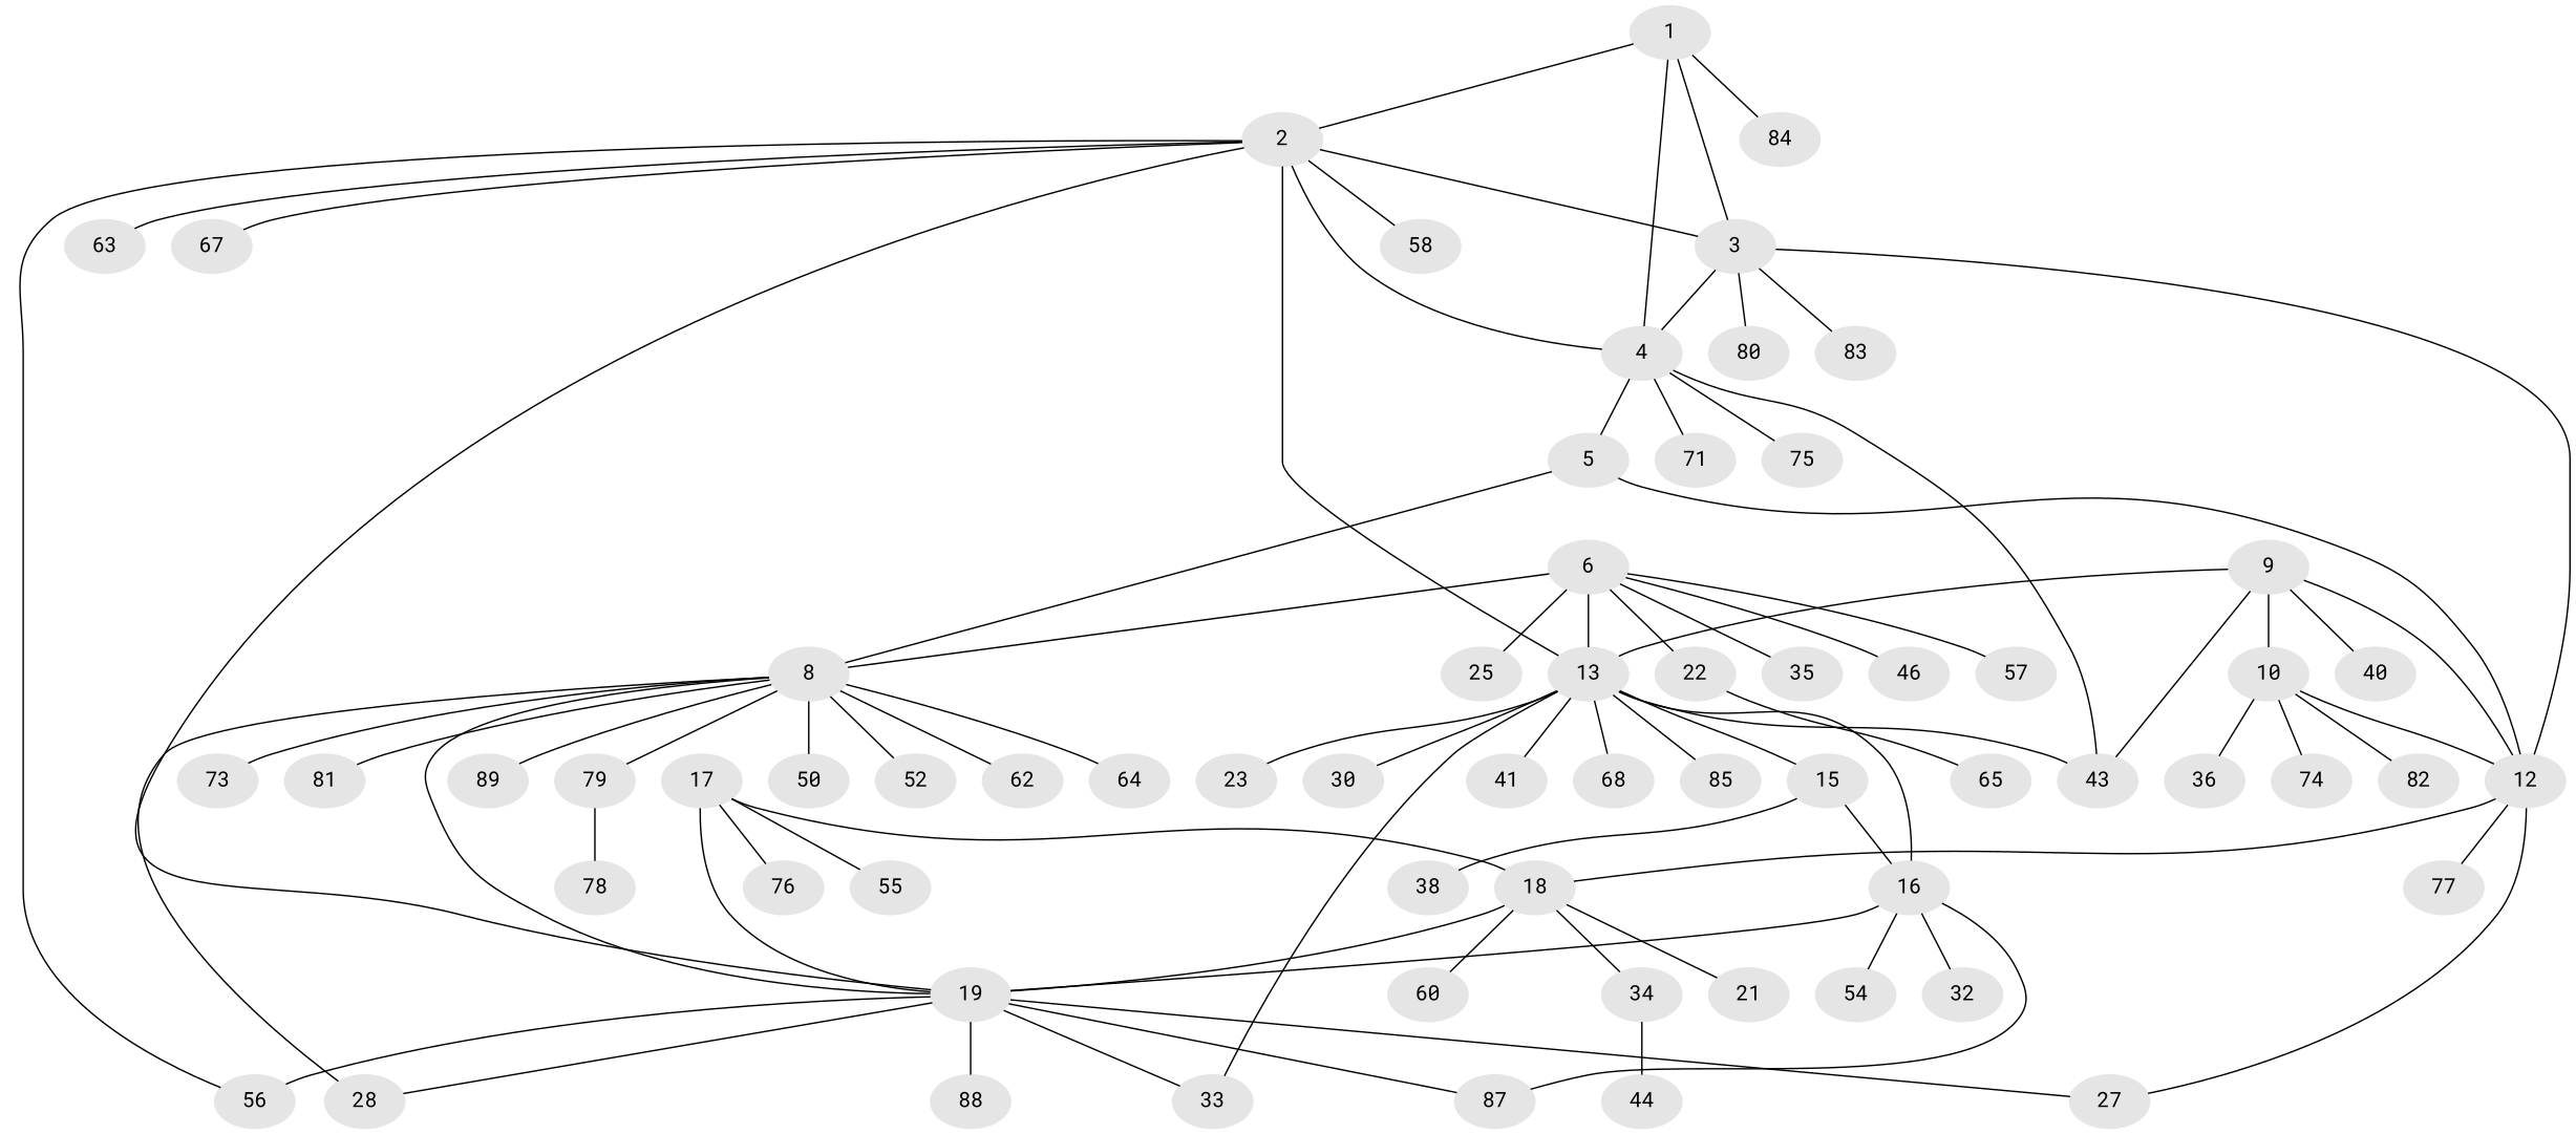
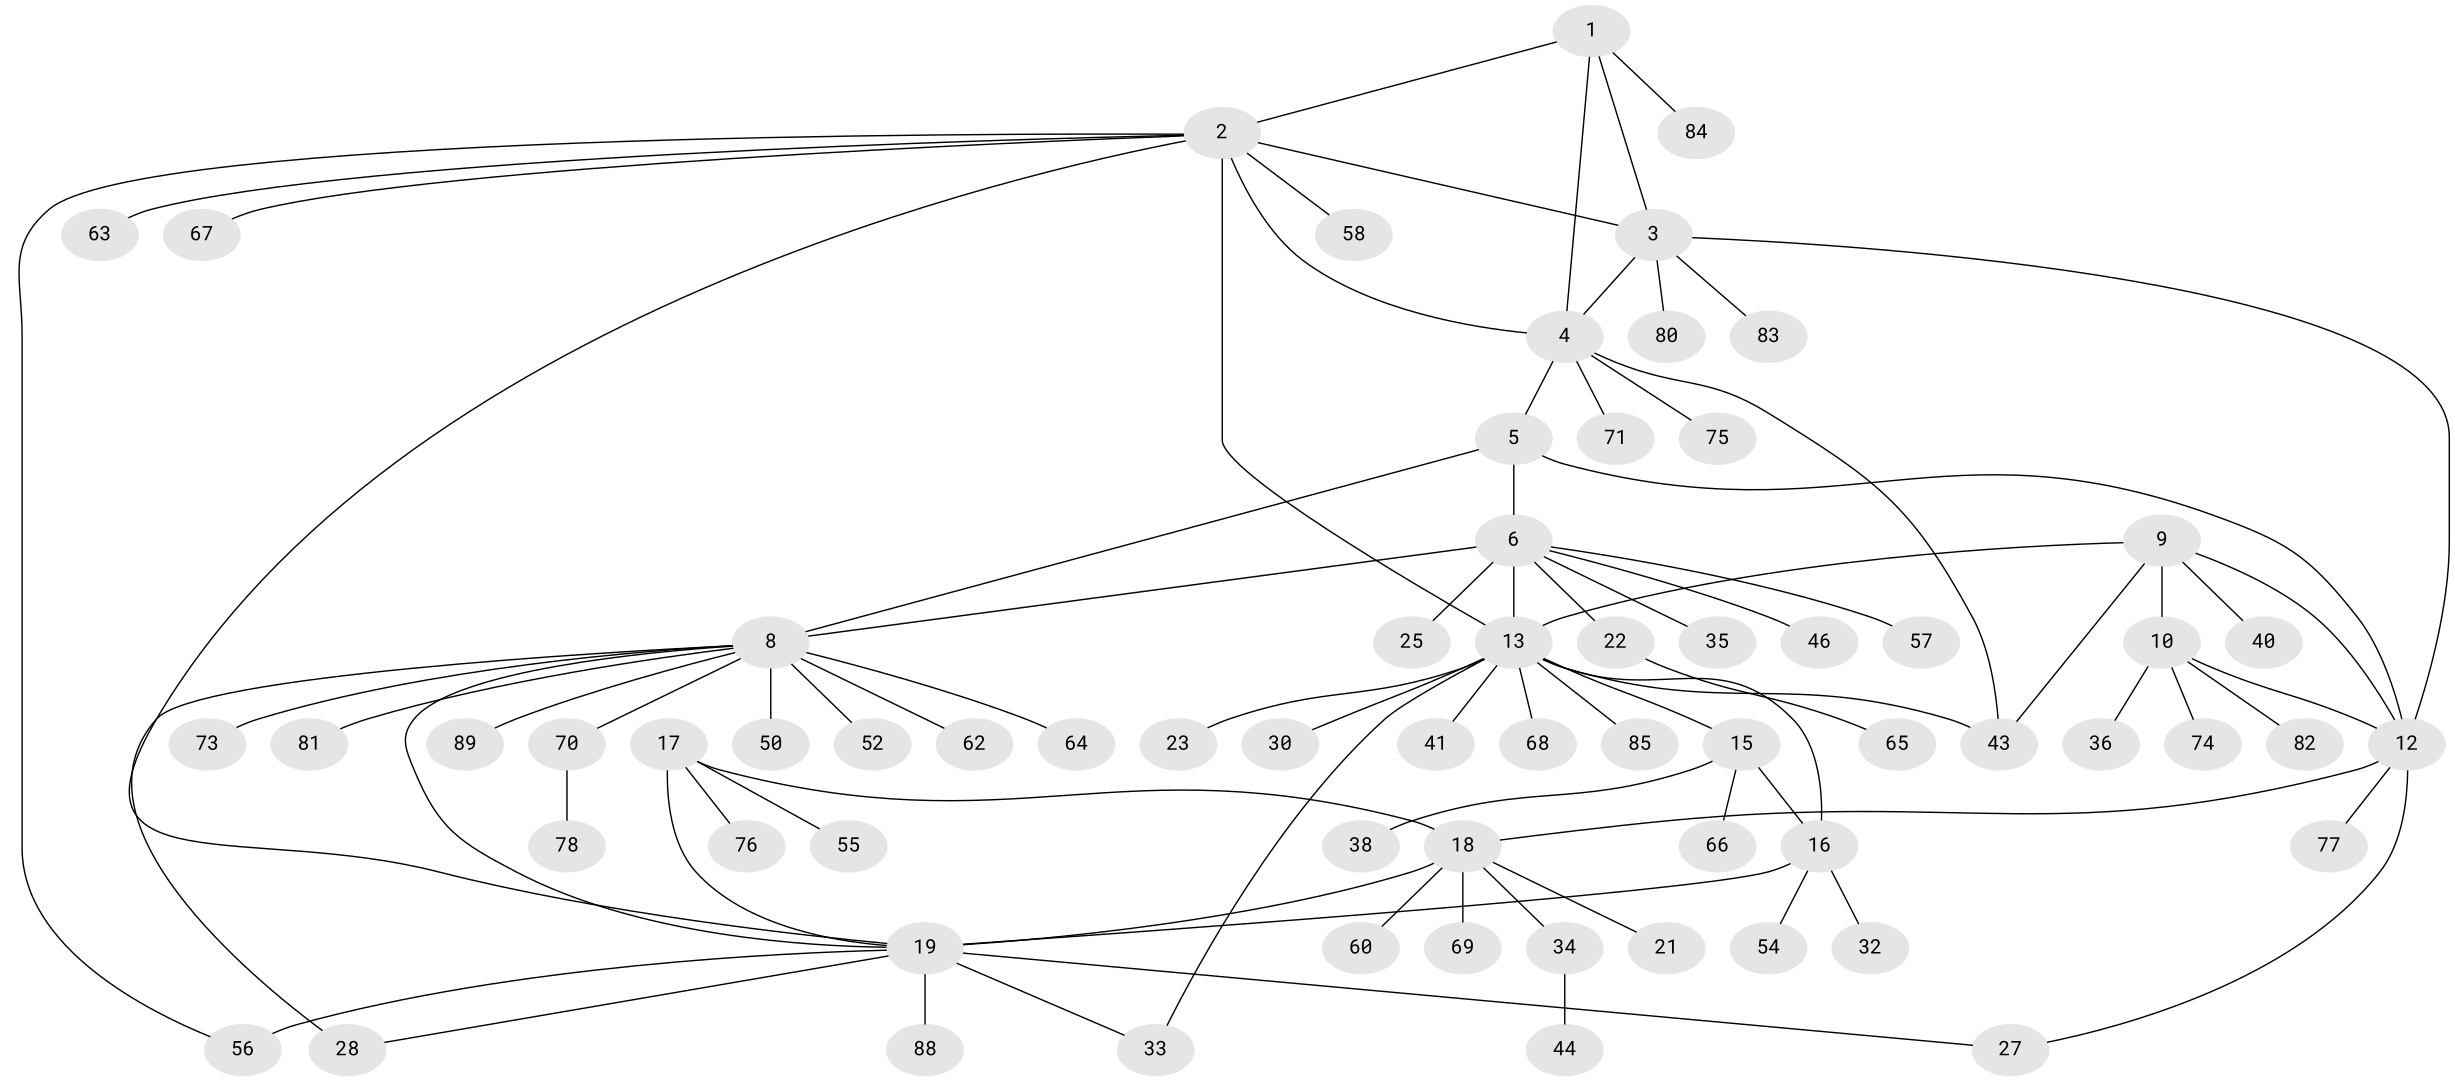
  graph {
    fontname="Roboto Mono"
    node [color=gray90 fontname="Roboto Mono" style=filled]
    edge [fontname="Roboto Mono"]
    1 [super="+39"]
    2 [super="+31"]
    3 [super="+61"]
    4 [super="+42"]
    84
    13 [super="+14"]
    19 [super="+20"]
    56
    58
    63
    67
    12 [super="+47"]
    80
    83
    5
    43 [super="+59"]
    71
    75
    15 [super="+29"]
    16 [super="+45"]
    23
    30
    33
    41
    68
    85
    28
    27
-   87
    88
    18 [super="+79"]
    77 [super="+86"]
    6 [super="+7"]
    8 [super="+49"]
    22
    25 [super="+51"]
    35
    46 [super="+48"]
    57
    50
    52
    62 [super="+72"]
    64
-   70 [label=79]
+   70
    73
    81
    89
    65
    78
    9 [super="+37"]
    10 [super="+11"]
    40
    36
    74
    82
    21 [super="+26"]
    34
    60
+   69
    38
+   66
    54
    32 [super="+53"]
    17 [super="+24"]
    55
    76
    44
    1 -- 2
    1 -- 3
    1 -- 4
    1 -- 84
    2 -- 3
    2 -- 4
    2 -- 13
    2 -- 19
    2 -- 56
    2 -- 58
    2 -- 63
    2 -- 67
    3 -- 4
    3 -- 12
    3 -- 80
    3 -- 83
    4 -- 5
    4 -- 43
    4 -- 71
    4 -- 75
    13 -- 43
    13 -- 15 [weight=2]
    13 -- 16 [weight=2]
    13 -- 23
    13 -- 30
    13 -- 33
    13 -- 41
    13 -- 68
    13 -- 85
    19 -- 56
    19 -- 33
    19 -- 28
    19 -- 27
-   19 -- 87
    19 -- 88
    12 -- 27
    12 -- 18
    12 -- 77
    5 -- 12
+   5 -- 6 [weight=2]
    5 -- 8
    15 -- 16
    15 -- 38
+   15 -- 66
    16 -- 19
-   16 -- 87
    16 -- 54
    16 -- 32
    18 -- 19 [weight=2]
    18 -- 21
    18 -- 34
    18 -- 60
+   18 -- 69
    6 -- 13
    6 -- 8 [weight=2]
    6 -- 22
    6 -- 25
    6 -- 35
    6 -- 46
    6 -- 57
    8 -- 19
    8 -- 28
    8 -- 50
    8 -- 52
    8 -- 62
    8 -- 64
    8 -- 70
    8 -- 73
    8 -- 81
    8 -- 89
    22 -- 65
    70 -- 78
    9 -- 13
    9 -- 12
    9 -- 43
    9 -- 10 [weight=2]
    9 -- 40
    10 -- 12 [weight=2]
    10 -- 36
    10 -- 74
    10 -- 82
    34 -- 44
    17 -- 19 [weight=2]
    17 -- 18
    17 -- 55
    17 -- 76
  }
